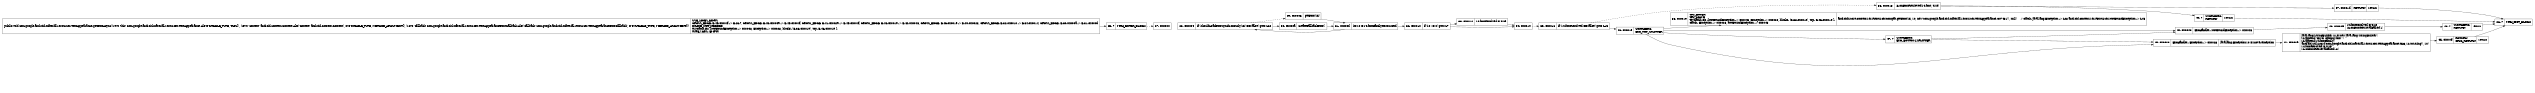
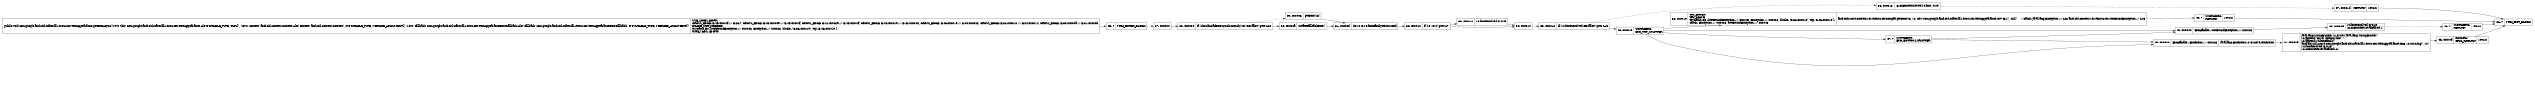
  digraph {
    rankdir=LR
    node [shape=record]
    n1 [label="{25\:\ ?|MTH_ENTER_BLOCK\l}"]
    n2 [label="{27\:\ 0x0000}"]
    n3 [label="{28\:\ 0x0004|if (shouldLoadFontSynchronously(r5) == false) goto L22\l}"]
    n4 [label="{29\:\ 0x0006|getFont(r5)\l}"]
    n5 [label="{30\:\ 0x000a|createFallbackFont()\l}"]
    n6 [label="{31\:\ 0x000d|int r0 = r4.fontFamilyResourceId\l}"]
    n7 [label="{32\:\ 0x0010|if (r0 != 0) goto L7\l}"]
    n8 [label="{33\:\ 0x0012|r4.fontResolved = true\l}"]
    n9 [label="{34\:\ 0x0014}"]
    n10 [label="{35\:\ 0x0016|if (r4.fontResolved == false) goto L15\l}"]
    n11 [label="{36\:\ 0x0018|r6.onFontRetrieved(r4.font, true)\l}"]
    n12 [label="{46\:\ 0x001e|SYNTHETIC\lEXC_TOP_SPLITTER\l}"]
    n13 [label="{37\:\ 0x001d|RETURN\l|return\l}"]
    n14 [label="{38\:\ 0x001e|TRY_ENTER\lTRY_LEAVE\lTryCatch #2 \{NotFoundException \-\> 0x0048, Exception \-\> 0x0028, blocks: (B:38:0x001e), top: B:46:0x001e \}\lCatch: Exception \-\> 0x0028, NotFoundException \-\> 0x0048\l|androidx.core.content.res.ResourcesCompat.getFont(r5, r0, new com.google.android.material.resources.TextAppearance.C07431(), null)     \/\/ Catch: java.lang.Exception \-\> L28 android.content.res.Resources.NotFoundException \-\> L48\l}"]
    n15 [label="{42\:\ 0x0048|ExcHandler: NotFoundException \-\> 0x0048\l}"]
    n16 [label="{40\:\ 0x0028|ExcHandler: Exception \-\> 0x0028\l|java.lang.Exception r0 = move\-exception\l}"]
    n17 [label="{47\:\ ?|SYNTHETIC\lEXC_BOTTOM_SPLITTER\l}"]
    n18 [label="{26\:\ ?|MTH_EXIT_BLOCK\l}"]
    n19 [label="{49\:\ ?|SYNTHETIC\lRETURN\l|return\l}"]
    n20 [label="{43\:\ 0x0049|r4.fontResolved = true\lr6.onFontRetrievalFailed(1)\l}"]
    n21 [label="{41\:\ 0x0029|java.lang.StringBuilder r2 = new java.lang.StringBuilder()\lr2.append(\"Error loading font \")\lr2.append(r4.fontFamily)\landroid.util.Log.d(com.google.android.material.resources.TextAppearance.TAG, r2.toString(), r0)\lr4.fontResolved = true\lr6.onFontRetrievalFailed(\-3)\l}"]
    n22 [label="{48\:\ ?|SYNTHETIC\lRETURN\l|return\l}"]
    n23 [label="{45\:\ 0x004f|RETURN\lORIG_RETURN\l|return\l}"]
    n24 [label="{public void com.google.android.material.resources.TextAppearance.getFontAsync((r4v0 'this' com.google.android.material.resources.TextAppearance A[IMMUTABLE_TYPE, THIS]), (r5v0 'context' android.content.Context A[D('context' android.content.Context), IMMUTABLE_TYPE, METHOD_ARGUMENT]), (r6v0 'callback' com.google.android.material.resources.TextAppearanceFontCallback A[D('callback' com.google.android.material.resources.TextAppearanceFontCallback), IMMUTABLE_TYPE, METHOD_ARGUMENT]))  | USE_LINES_HINTS\lCROSS_EDGE: B:45:0x004f \-\> B:26:?, CROSS_EDGE: B:43:0x0049 \-\> B:45:0x004f, CROSS_EDGE: B:41:0x0029 \-\> B:45:0x004f, CROSS_EDGE: B:46:0x001e \-\> B:42:0x0048, CROSS_EDGE: B:46:0x001e \-\> B:40:0x0028, CROSS_EDGE: B:32:0x0010 \-\> B:34:0x0014, CROSS_EDGE: B:30:0x000a \-\> B:31:0x000d\lINLINE_NOT_NEEDED\lTryCatch #2 \{NotFoundException \-\> 0x0048, Exception \-\> 0x0028, blocks: (B:38:0x001e), top: B:46:0x001e \}\lTYPE_VARS: EMPTY\l}"]
    n1 -> n2 [style=dashed]
-   n6 -> n3
+   n2 -> n3
    n3 -> n4 [style=dashed]
    n3 -> n5
    n4 -> n6
    n5 -> n6
    n6 -> n7
    n7 -> n8 [style=solid]
    n7 -> n9
    n8 -> n9
    n9 -> n10 [style=dashed]
    n10 -> n11 [style=dashed]
    n10 -> n12
-   n11 -> n13
+   n11 -> n13 [style=dashed]
    n12 -> n14
    n12 -> n15
    n12 -> n16
    n12 -> n17
    n13 -> n18
-   n11 -> n19
+   n14 -> n19
    n15 -> n20
    n16 -> n21
    n17 -> n15
    n17 -> n16
    n19 -> n18
-   n20 -> n22
+   n20 -> n22 [style=dashed]
    n21 -> n23
    n22 -> n18
    n23 -> n18
    n24 -> n1
  }
